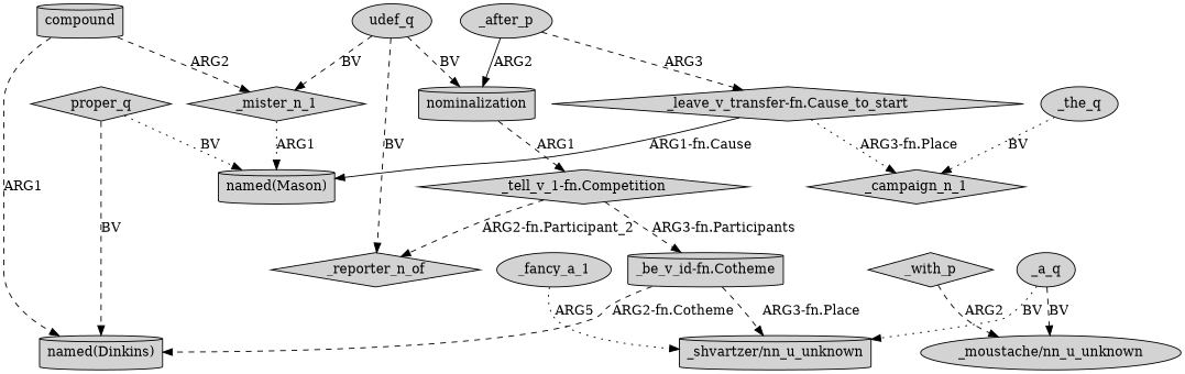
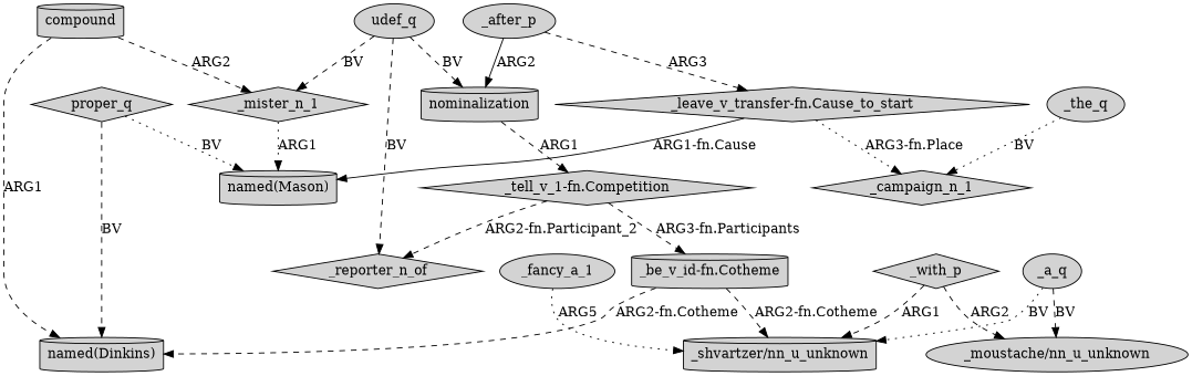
  digraph {
    node [shape=diamond style=filled]
    edge [style=dashed]
    compound [shape=cylinder]
    _mister_n_1
    "named(Dinkins)" [shape=cylinder]
    "named(Mason)" [shape=cylinder]
    _the_q [shape=ellipse]
    _campaign_n_1
    "_tell_v_1-fn.Competition"
    _reporter_n_of
    "_be_v_id-fn.Cotheme" [shape=cylinder]
    "_shvartzer/nn_u_unknown" [shape=cylinder]
    proper_q
    "_leave_v_transfer-fn.Cause_to_start"
    udef_q [shape=ellipse]
    nominalization [shape=cylinder]
    _after_p [shape=ellipse]
    _fancy_a_1 [shape=ellipse]
    _a_q [shape=ellipse]
    "_moustache/nn_u_unknown" [shape=ellipse]
    _with_p
    compound -> _mister_n_1 [label=ARG2]
    compound -> "named(Dinkins)" [label=ARG1]
    _mister_n_1 -> "named(Mason)" [label=ARG1 style=dotted]
    _the_q -> _campaign_n_1 [label=BV style=dotted]
    "_tell_v_1-fn.Competition" -> _reporter_n_of [label="ARG2-fn.Participant_2"]
    "_tell_v_1-fn.Competition" -> "_be_v_id-fn.Cotheme" [label="ARG3-fn.Participants"]
    "_be_v_id-fn.Cotheme" -> "named(Dinkins)" [label="ARG2-fn.Cotheme"]
-   "_be_v_id-fn.Cotheme" -> "_shvartzer/nn_u_unknown" [label="ARG3-fn.Place"]
+   "_be_v_id-fn.Cotheme" -> "_shvartzer/nn_u_unknown" [label="ARG2-fn.Cotheme"]
    proper_q -> "named(Dinkins)" [label=BV]
    proper_q -> "named(Mason)" [label=BV style=dotted]
    "_leave_v_transfer-fn.Cause_to_start" -> "named(Mason)" [label="ARG1-fn.Cause" style=solid]
    "_leave_v_transfer-fn.Cause_to_start" -> _campaign_n_1 [label="ARG3-fn.Place" style=dotted]
    udef_q -> _mister_n_1 [label=BV]
    udef_q -> _reporter_n_of [label=BV]
    udef_q -> nominalization [label=BV]
    nominalization -> "_tell_v_1-fn.Competition" [label=ARG1]
    _after_p -> "_leave_v_transfer-fn.Cause_to_start" [label=ARG3]
    _after_p -> nominalization [label=ARG2 style=solid]
    _fancy_a_1 -> "_shvartzer/nn_u_unknown" [label=ARG5 style=dotted]
    _a_q -> "_shvartzer/nn_u_unknown" [label=BV style=dotted]
    _a_q -> "_moustache/nn_u_unknown" [label=BV]
+   _with_p -> "_shvartzer/nn_u_unknown" [label=ARG1]
    _with_p -> "_moustache/nn_u_unknown" [label=ARG2]
  }
